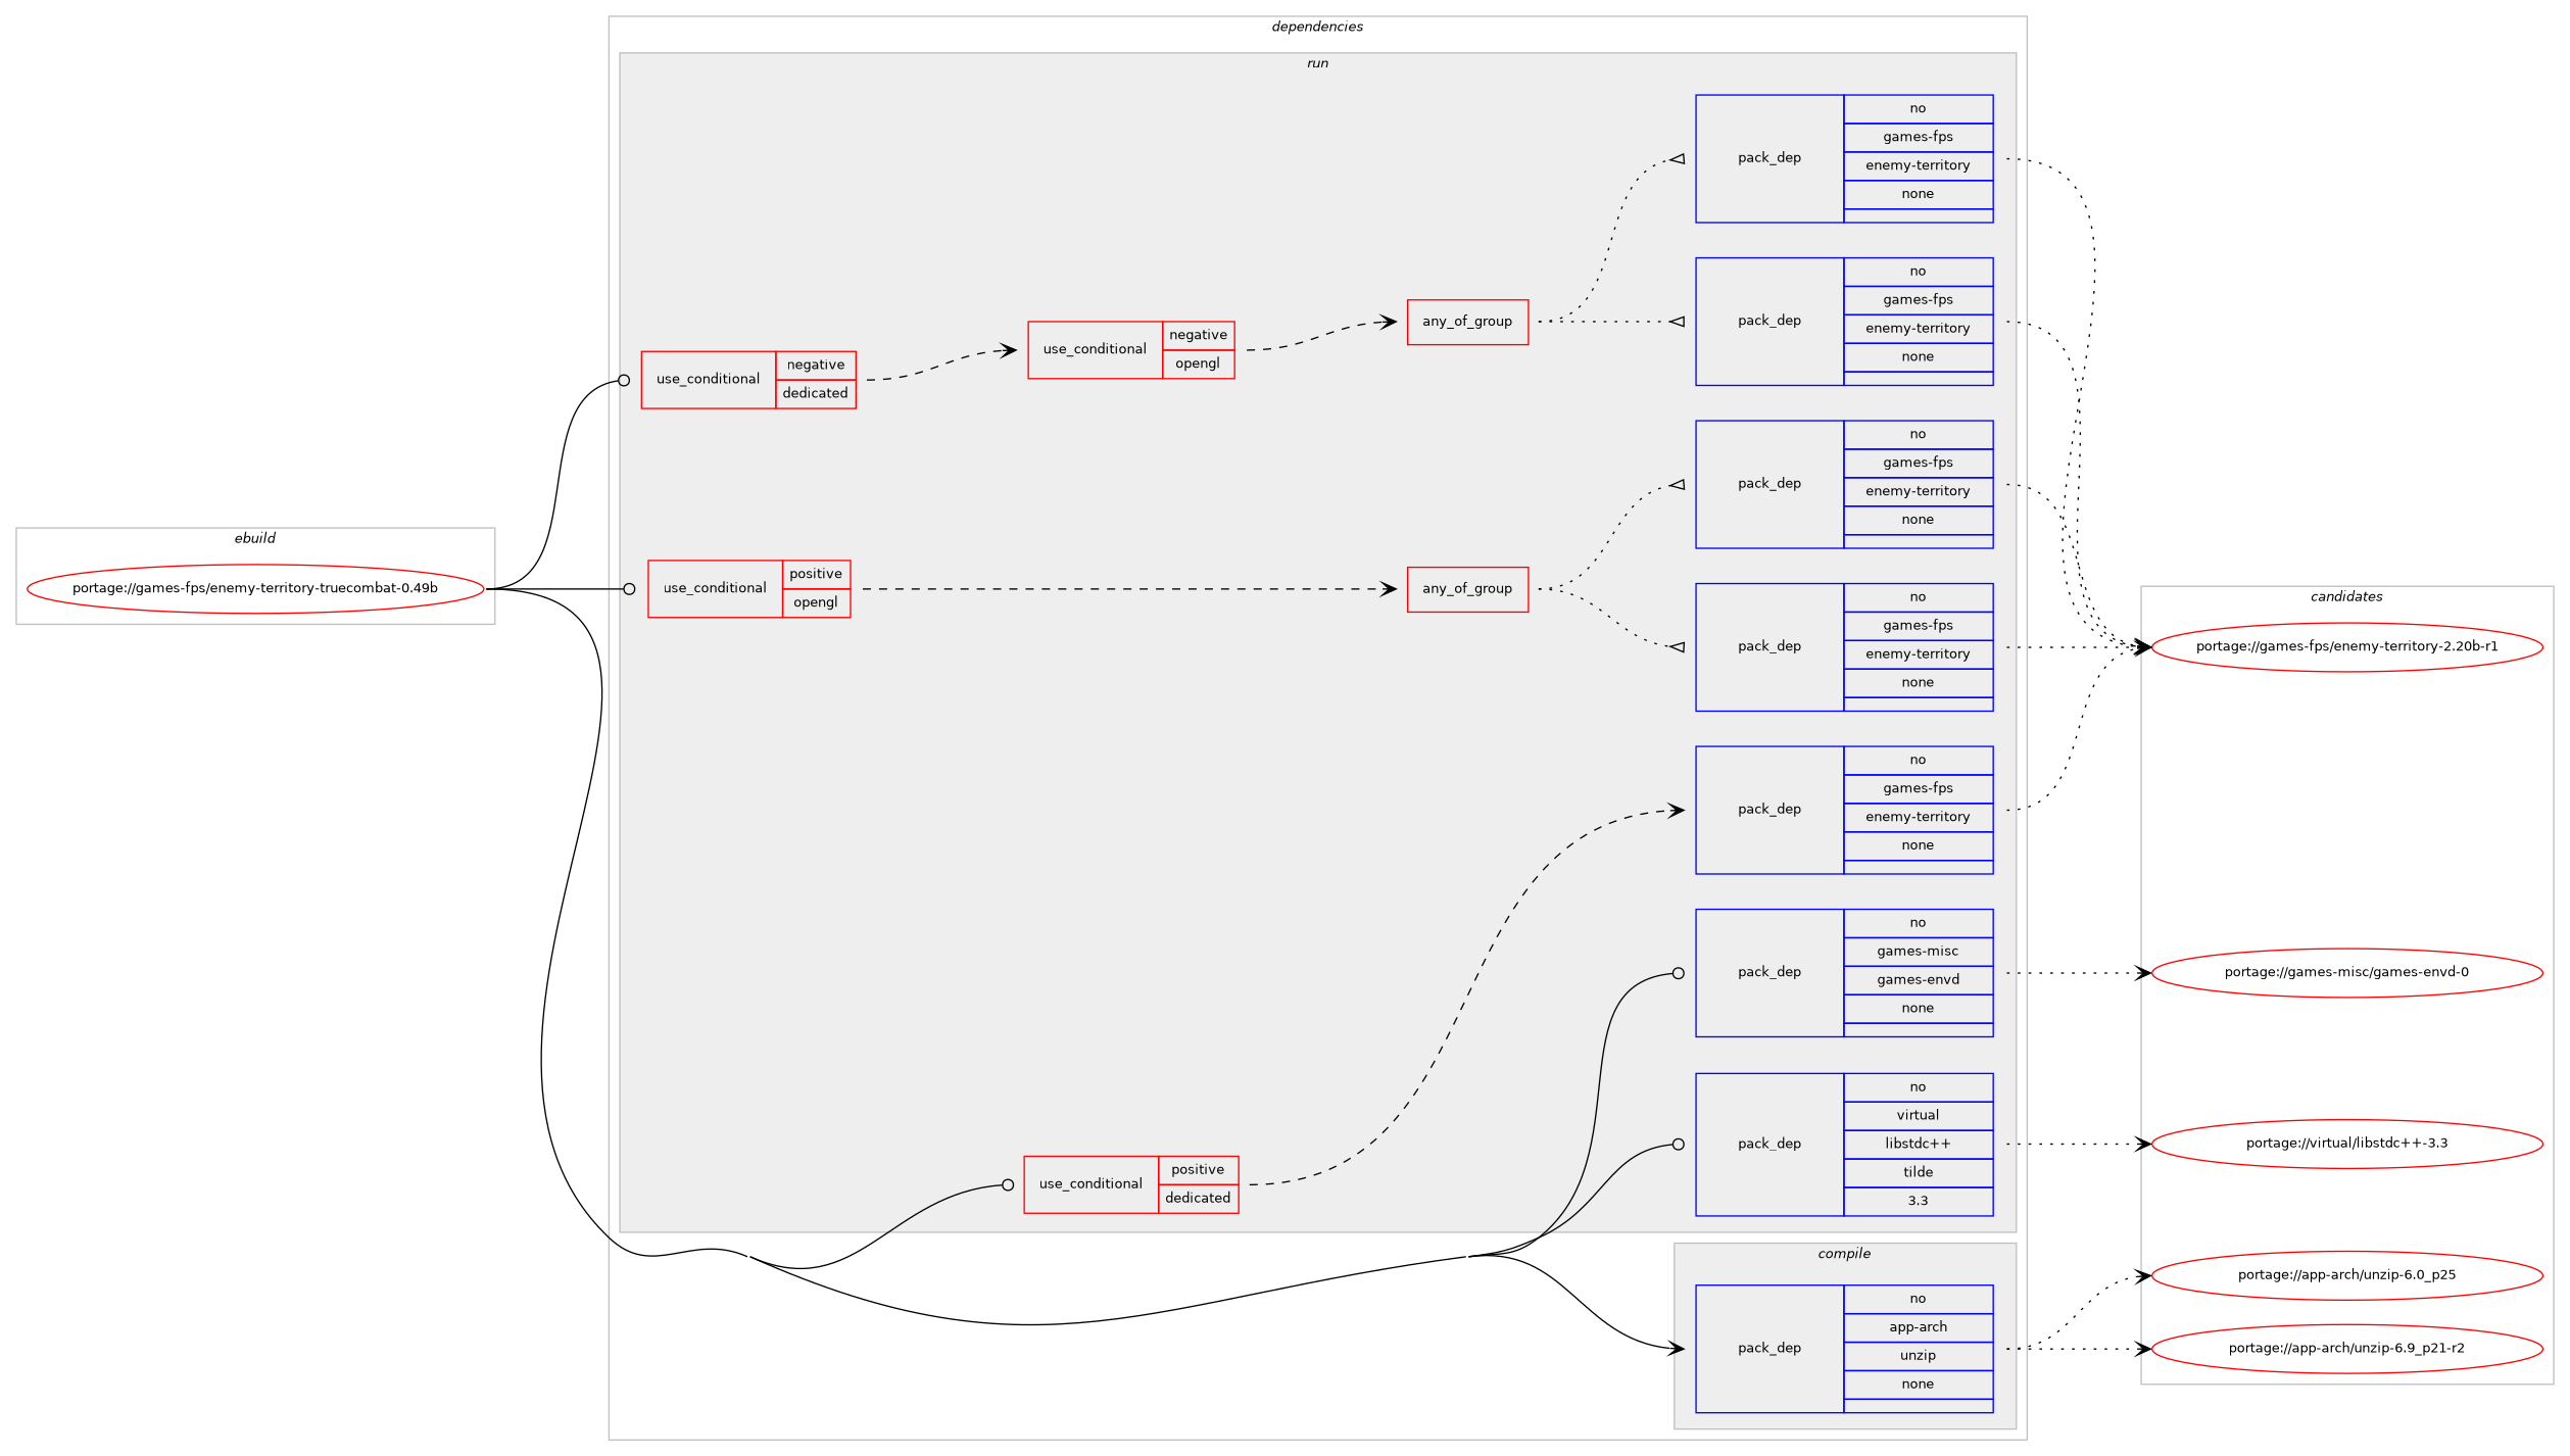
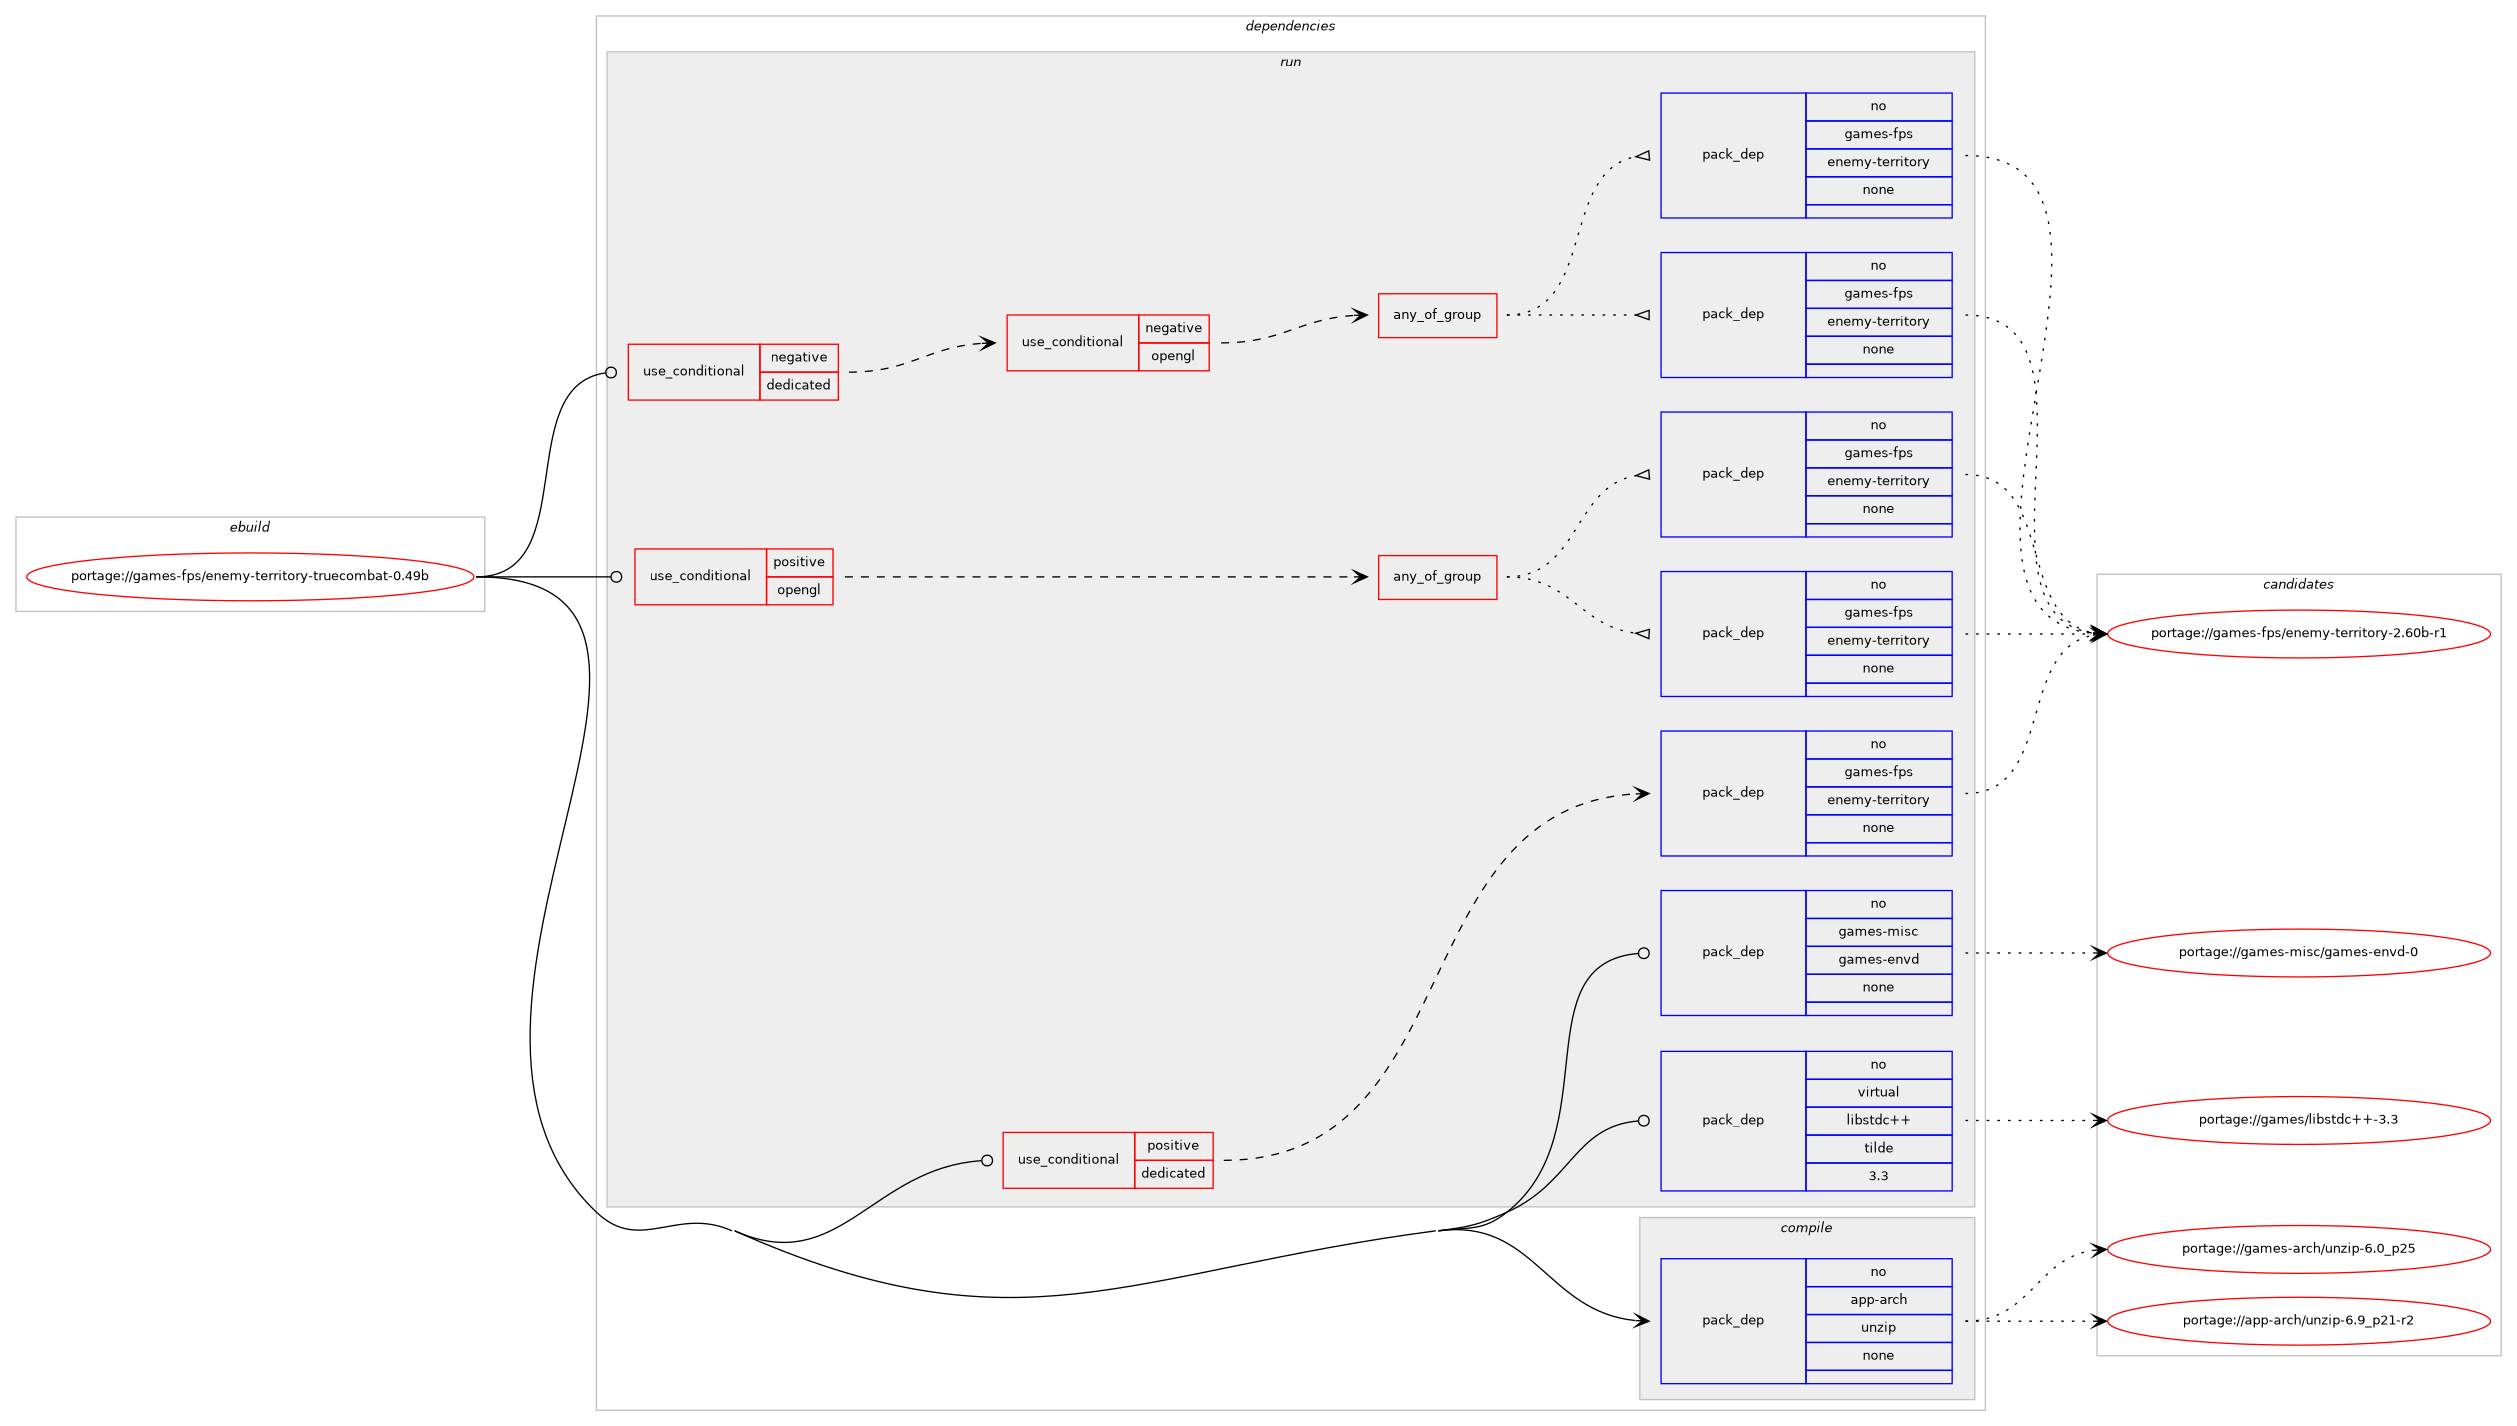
  digraph {
    compound=true
    concentrate=true
    fontname=Helvetica
    fontsize=10
    newrank=true
    rankdir=LR
    ranksep=1.5
    node [color=red fontname=Helvetica fontsize=10 shape=none]
    edge [arrowhead=vee headport=w style=dotted tailport=e weight=20]
    n1 [label="portage://games-fps/enemy-territory-truecombat-0.49b" width=4 shape=""]
    n2 [color=blue label=<<TABLE BORDER="0" CELLBORDER="1" CELLSPACING="0" CELLPADDING="4" WIDTH="220"><TR><TD ROWSPAN="6" CELLPADDING="30">pack_dep</TD></TR><TR><TD WIDTH="110">no</TD></TR><TR><TD>app-arch</TD></TR><TR><TD>unzip</TD></TR><TR><TD>none</TD></TR><TR><TD></TD></TR></TABLE>>]
    n3 [color=blue label=<<TABLE BORDER="0" CELLBORDER="1" CELLSPACING="0" CELLPADDING="4" WIDTH="220"><TR><TD ROWSPAN="6" CELLPADDING="30">pack_dep</TD></TR><TR><TD WIDTH="110">no</TD></TR><TR><TD>games-fps</TD></TR><TR><TD>enemy-territory</TD></TR><TR><TD>none</TD></TR><TR><TD></TD></TR></TABLE>>]
    n4 [color=blue label=<<TABLE BORDER="0" CELLBORDER="1" CELLSPACING="0" CELLPADDING="4" WIDTH="220"><TR><TD ROWSPAN="6" CELLPADDING="30">pack_dep</TD></TR><TR><TD WIDTH="110">no</TD></TR><TR><TD>games-fps</TD></TR><TR><TD>enemy-territory</TD></TR><TR><TD>none</TD></TR><TR><TD></TD></TR></TABLE>>]
    n5 [label=<<TABLE BORDER="0" CELLBORDER="1" CELLSPACING="0" CELLPADDING="4"><TR><TD CELLPADDING="10">any_of_group</TD></TR></TABLE>>]
    n6 [label=<<TABLE BORDER="0" CELLBORDER="1" CELLSPACING="0" CELLPADDING="4"><TR><TD ROWSPAN="3" CELLPADDING="10">use_conditional</TD></TR><TR><TD>negative</TD></TR><TR><TD>opengl</TD></TR></TABLE>>]
    n7 [label=<<TABLE BORDER="0" CELLBORDER="1" CELLSPACING="0" CELLPADDING="4"><TR><TD ROWSPAN="3" CELLPADDING="10">use_conditional</TD></TR><TR><TD>negative</TD></TR><TR><TD>dedicated</TD></TR></TABLE>>]
    n8 [color=blue label=<<TABLE BORDER="0" CELLBORDER="1" CELLSPACING="0" CELLPADDING="4" WIDTH="220"><TR><TD ROWSPAN="6" CELLPADDING="30">pack_dep</TD></TR><TR><TD WIDTH="110">no</TD></TR><TR><TD>games-fps</TD></TR><TR><TD>enemy-territory</TD></TR><TR><TD>none</TD></TR><TR><TD></TD></TR></TABLE>>]
    n9 [label=<<TABLE BORDER="0" CELLBORDER="1" CELLSPACING="0" CELLPADDING="4"><TR><TD ROWSPAN="3" CELLPADDING="10">use_conditional</TD></TR><TR><TD>positive</TD></TR><TR><TD>dedicated</TD></TR></TABLE>>]
    n10 [color=blue label=<<TABLE BORDER="0" CELLBORDER="1" CELLSPACING="0" CELLPADDING="4" WIDTH="220"><TR><TD ROWSPAN="6" CELLPADDING="30">pack_dep</TD></TR><TR><TD WIDTH="110">no</TD></TR><TR><TD>games-fps</TD></TR><TR><TD>enemy-territory</TD></TR><TR><TD>none</TD></TR><TR><TD></TD></TR></TABLE>>]
    n11 [color=blue label=<<TABLE BORDER="0" CELLBORDER="1" CELLSPACING="0" CELLPADDING="4" WIDTH="220"><TR><TD ROWSPAN="6" CELLPADDING="30">pack_dep</TD></TR><TR><TD WIDTH="110">no</TD></TR><TR><TD>games-fps</TD></TR><TR><TD>enemy-territory</TD></TR><TR><TD>none</TD></TR><TR><TD></TD></TR></TABLE>>]
    n12 [label=<<TABLE BORDER="0" CELLBORDER="1" CELLSPACING="0" CELLPADDING="4"><TR><TD CELLPADDING="10">any_of_group</TD></TR></TABLE>>]
    n13 [label=<<TABLE BORDER="0" CELLBORDER="1" CELLSPACING="0" CELLPADDING="4"><TR><TD ROWSPAN="3" CELLPADDING="10">use_conditional</TD></TR><TR><TD>positive</TD></TR><TR><TD>opengl</TD></TR></TABLE>>]
    n14 [color=blue label=<<TABLE BORDER="0" CELLBORDER="1" CELLSPACING="0" CELLPADDING="4" WIDTH="220"><TR><TD ROWSPAN="6" CELLPADDING="30">pack_dep</TD></TR><TR><TD WIDTH="110">no</TD></TR><TR><TD>games-misc</TD></TR><TR><TD>games-envd</TD></TR><TR><TD>none</TD></TR><TR><TD></TD></TR></TABLE>>]
    n15 [color=blue label=<<TABLE BORDER="0" CELLBORDER="1" CELLSPACING="0" CELLPADDING="4" WIDTH="220"><TR><TD ROWSPAN="6" CELLPADDING="30">pack_dep</TD></TR><TR><TD WIDTH="110">no</TD></TR><TR><TD>virtual</TD></TR><TR><TD>libstdc++</TD></TR><TR><TD>tilde</TD></TR><TR><TD>3.3</TD></TR></TABLE>>]
    n16 [label="portage://app-arch/unzip-6.9_p21-r2" width=4 shape=""]
-   n17 [label="portage://app-arch/unzip-6.0_p25" width=4 shape=""]
-   n18 [label="portage://games-fps/enemy-territory-2.20b-r1" width=4 shape=""]
+   n17 [label="portage://games-arch/unzip-6.0_p25" width=4 shape=""]
+   n18 [label="portage://games-fps/enemy-territory-2.60b-r1" width=4 shape=""]
    n19 [label="portage://games-misc/games-envd-0" width=4 shape=""]
-   n20 [label="portage://virtual/libstdc++-3.3" width=4 shape=""]
+   n20 [label="portage://games/libstdc++-3.3" width=4 shape=""]
    subgraph cluster_1 {
      color=gray
      label=<<i>ebuild</i>>
      rank=same
      n1
    }
    subgraph cluster_2 {
      color=gray
      label=<<i>dependencies</i>>
      subgraph cluster_3 {
        color=gray
        fillcolor="#eeeeee"
        label=<<i>compile</i>>
        style=filled
        subgraph sub_4 {
          color=gray
          fillcolor="#eeeeee"
          label=<<i>compile</i>>
          style=filled
          n2
        }
      }
      subgraph cluster_5 {
        color=gray
        fillcolor="#eeeeee"
        label=<<i>compile and run</i>>
        style=filled
      }
      subgraph cluster_6 {
        color=gray
        fillcolor="#eeeeee"
        label=<<i>run</i>>
        style=filled
        subgraph sub_7 {
          color=gray
          fillcolor="#eeeeee"
          label=<<i>run</i>>
          style=filled
          n7
          subgraph sub_8 {
            color=gray
            fillcolor="#eeeeee"
            label=<<i>run</i>>
            style=filled
            n6
            subgraph sub_9 {
              color=gray
              fillcolor="#eeeeee"
              label=<<i>run</i>>
              style=filled
              n5
              subgraph sub_10 {
                color=gray
                fillcolor="#eeeeee"
                label=<<i>run</i>>
                style=filled
                n3
              }
              subgraph sub_11 {
                color=gray
                fillcolor="#eeeeee"
                label=<<i>run</i>>
                style=filled
                n4
              }
            }
          }
        }
        subgraph sub_12 {
          color=gray
          fillcolor="#eeeeee"
          label=<<i>run</i>>
          style=filled
          n9
          subgraph sub_13 {
            color=gray
            fillcolor="#eeeeee"
            label=<<i>run</i>>
            style=filled
            n8
          }
        }
        subgraph sub_14 {
          color=gray
          fillcolor="#eeeeee"
          label=<<i>run</i>>
          style=filled
          n13
          subgraph sub_15 {
            color=gray
            fillcolor="#eeeeee"
            label=<<i>run</i>>
            style=filled
            n12
            subgraph sub_16 {
              color=gray
              fillcolor="#eeeeee"
              label=<<i>run</i>>
              style=filled
              n10
            }
            subgraph sub_17 {
              color=gray
              fillcolor="#eeeeee"
              label=<<i>run</i>>
              style=filled
              n11
            }
          }
        }
        subgraph sub_18 {
          color=gray
          fillcolor="#eeeeee"
          label=<<i>run</i>>
          style=filled
          n14
        }
        subgraph sub_19 {
          color=gray
          fillcolor="#eeeeee"
          label=<<i>run</i>>
          style=filled
          n15
        }
      }
    }
    subgraph cluster_20 {
      color=gray
      label=<<i>candidates</i>>
      rank=same
      subgraph sub_21 {
        color=black
        label=<<i>candidates</i>>
        nodesep=1
        rank=same
        n16
        n17
      }
      subgraph sub_22 {
        color=black
        label=<<i>candidates</i>>
        nodesep=1
        rank=same
        n18
      }
      subgraph sub_23 {
        color=black
        label=<<i>candidates</i>>
        nodesep=1
        rank=same
        n18
      }
      subgraph sub_24 {
        color=black
        label=<<i>candidates</i>>
        nodesep=1
        rank=same
        n18
      }
      subgraph sub_25 {
        color=black
        label=<<i>candidates</i>>
        nodesep=1
        rank=same
        n18
      }
      subgraph sub_26 {
        color=black
        label=<<i>candidates</i>>
        nodesep=1
        rank=same
        n18
      }
      subgraph sub_27 {
        color=black
        label=<<i>candidates</i>>
        nodesep=1
        rank=same
        n19
      }
      subgraph sub_28 {
        color=black
        label=<<i>candidates</i>>
        nodesep=1
        rank=same
        n20
      }
    }
    n1 -> n2 [style=solid]
    n1 -> n7 [arrowhead=odot style=solid]
    n1 -> n9 [arrowhead=odot style=solid]
    n1 -> n13 [arrowhead=odot style=solid]
    n1 -> n14 [arrowhead=odot style=solid]
    n1 -> n15 [arrowhead=odot style=solid]
    n2 -> n16 [weight=100]
    n2 -> n17 [weight=100]
    n3 -> n18 [weight=100]
    n4 -> n18 [weight=100]
    n5 -> n3 [arrowhead=oinv]
    n5 -> n4 [arrowhead=oinv]
    n6 -> n5 [style=dashed]
    n7 -> n6 [style=dashed]
    n8 -> n18 [weight=100]
    n9 -> n8 [style=dashed]
    n10 -> n18 [weight=100]
    n11 -> n18 [weight=100]
    n12 -> n10 [arrowhead=oinv]
    n12 -> n11 [arrowhead=oinv]
    n13 -> n12 [style=dashed]
    n14 -> n19 [weight=100]
    n15 -> n20 [weight=100]
  }
